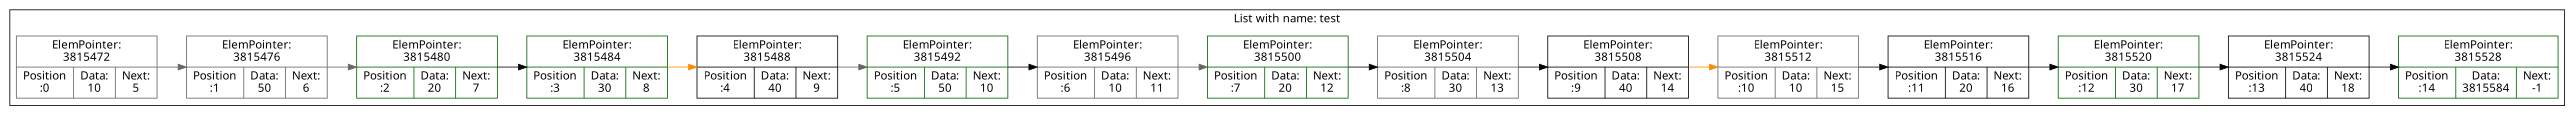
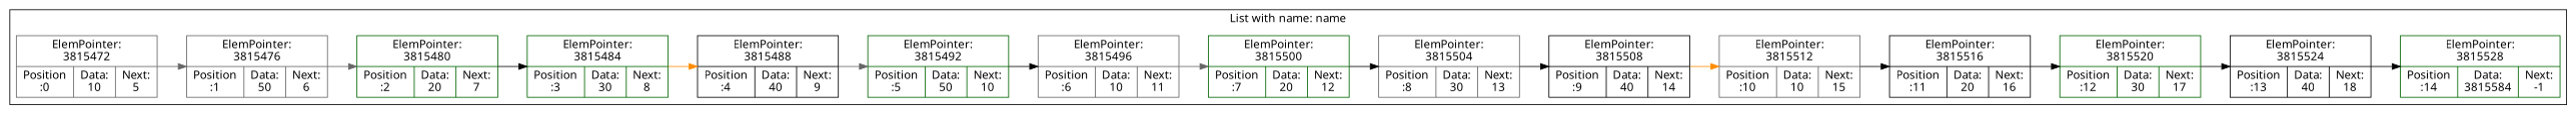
  digraph {
    rankdir=LR
    fontname="Noto Sans"
    node [shape=record color=darkgreen fontname="Noto Sans"]
    edge [color=black fontname="Noto Sans"]
    n1 [label="ElemPointer:\n3815472 | {Position\n:0 | Data:\n10 | Next:\n5}" color=gray40]
    n2 [label="ElemPointer:\n3815476 | {Position\n:1 | Data:\n50 | Next:\n6}" color=gray40]
    n3 [label="ElemPointer:\n3815480 | {Position\n:2 | Data:\n20 | Next:\n7}"]
    n4 [label="ElemPointer:\n3815484 | {Position\n:3 | Data:\n30 | Next:\n8}"]
    n5 [label="ElemPointer:\n3815488 | {Position\n:4 | Data:\n40 | Next:\n9}" color=black]
    n6 [label="ElemPointer:\n3815492 | {Position\n:5 | Data:\n50 | Next:\n10}"]
    n7 [label="ElemPointer:\n3815496 | {Position\n:6 | Data:\n10 | Next:\n11}" color=gray40]
    n8 [label="ElemPointer:\n3815500 | {Position\n:7 | Data:\n20 | Next:\n12}"]
    n9 [label="ElemPointer:\n3815504 | {Position\n:8 | Data:\n30 | Next:\n13}" color=gray40]
    n10 [label="ElemPointer:\n3815508 | {Position\n:9 | Data:\n40 | Next:\n14}" color=black]
    n11 [label="ElemPointer:\n3815512 | {Position\n:10 | Data:\n10 | Next:\n15}" color=gray40]
    n12 [label="ElemPointer:\n3815516 | {Position\n:11 | Data:\n20 | Next:\n16}" color=black]
    n13 [label="ElemPointer:\n3815520 | {Position\n:12 | Data:\n30 | Next:\n17}"]
    n14 [label="ElemPointer:\n3815524 | {Position\n:13 | Data:\n40 | Next:\n18}" color=black]
    n15 [label="ElemPointer:\n3815528 | {Position\n:14 | Data:\n3815584 | Next:\n-1}"]
    subgraph cluster_1 {
-     label="List with name: test"
+     label="List with name: name"
      n1
      n2
      n3
      n4
      n5
      n6
      n7
      n8
      n9
      n10
      n11
      n12
      n13
      n14
      n15
    }
    n1 -> n2 [color=gray40]
    n2 -> n3 [color=gray40]
    n3 -> n4
    n4 -> n5 [color=darkorange]
    n5 -> n6 [color=gray40]
    n6 -> n7
    n7 -> n8 [color=gray40]
    n8 -> n9
    n9 -> n10
    n10 -> n11 [color=darkorange]
    n11 -> n12
    n12 -> n13
    n13 -> n14
    n14 -> n15
  }
